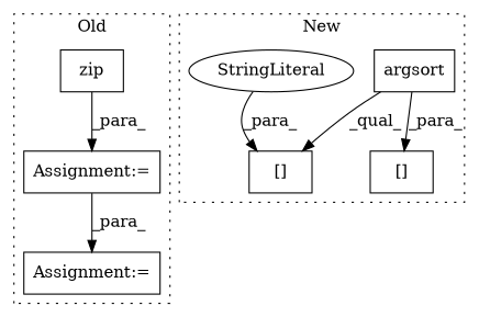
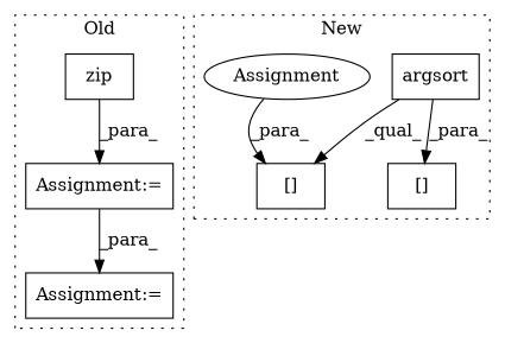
  digraph {
    node [a=32 l="7,1" shape=box]
    n1 [l="4,1" label=zip s="297,314"]
    n2 [a=7 l=1 label="Assignment:=" s=382]
    n3 [a=7 l=35 label="Assignment:=" s=466]
    n4 [l="8,1" label=argsort s="294,311"]
    n5 [a=2 label="[]" s="426,464"]
-   n6 [a=45 l=31 label=StringLiteral s=433 shape=ellipse]
+   n6 [a=45 l=31 label=Assignment s=433 shape=ellipse]
    n7 [a=2 label="[]" s="281,312"]
    subgraph cluster_1 {
      label=Old
      style=dotted
      n1
      n2
      n3
    }
    subgraph cluster_2 {
      label=New
      style=dotted
      n4
      n5
      n6
      n7
    }
    n1 -> n3 [label=_para_]
    n3 -> n2 [label=_para_]
    n4 -> n5 [label=_qual_]
    n4 -> n7 [label=_para_]
    n6 -> n5 [label=_para_]
  }
